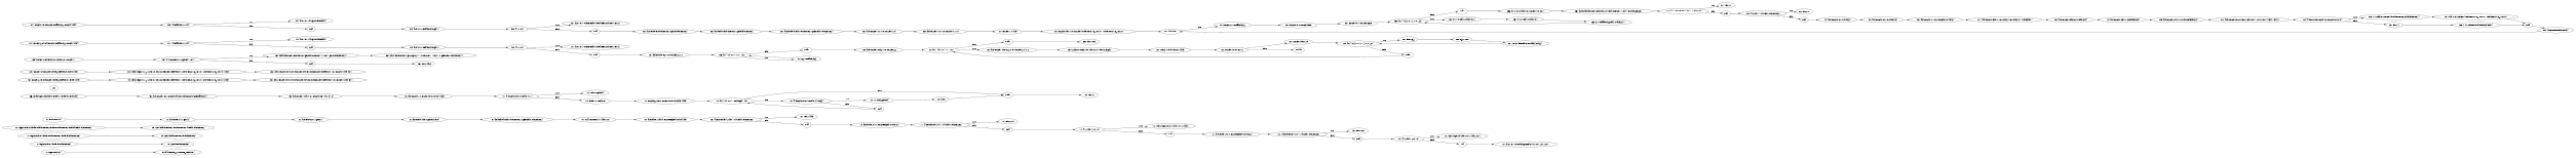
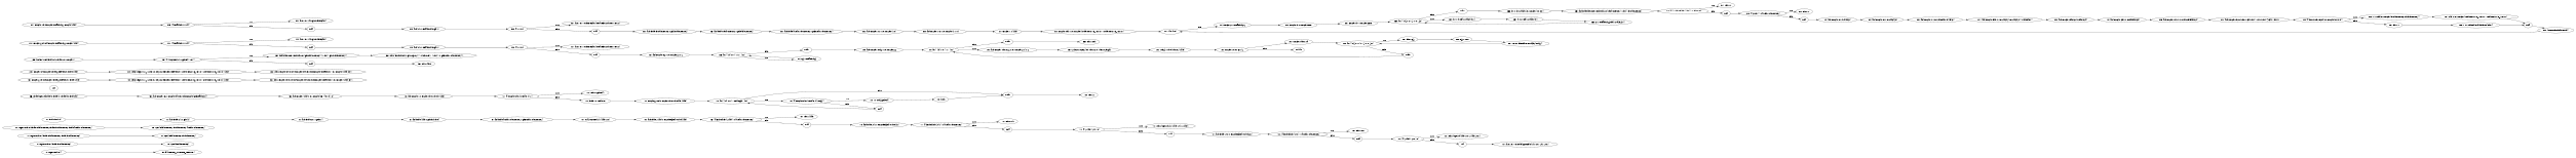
  digraph {
    fontname="Patrick Hand"
    rankdir=LR
    node [fontname="Patrick Hand"]
    edge [fontname="Patrick Hand"]
    n1 [label="14:  LaguerreSolver ()"]
    n2 [label="55:  this(DEFAULT_ABSOLUTE_ACCURACY)"]
    n3 [label="62:  LaguerreSolver (double absoluteAccuracy)"]
    n4 [label="63:  super(absoluteAccuracy)"]
    n5 [label="71:  LaguerreSolver (double relativeAccuracy, double absoluteAccuracy)"]
-   n6 [label="73:  super(relativeAccuracy, absoluteAccuracy)"]
+   n6 [label="76:  super(relativeAccuracy, absoluteAccuracy)"]
    n7 [label="82:  LaguerreSolver (double relativeAccuracy, double absoluteAccuracy, double functionValueAccuracy)"]
    n8 [label="85:  super(relativeAccuracy, absoluteAccuracy, functionValueAccuracy)"]
    n9 [label="92:  double doSolve()"]
    n10 [label="96:  final double min = getMin()"]
    n11 [label="97:  final double max = getMax()"]
    n12 [label="98:  final double initial = getStartValue()"]
    n13 [label="99:  final double functionValueAccuracy = getFunctionValueAccuracy()"]
    n14 [label="101:  verifySequence(min, initial, max)"]
    n15 [label="104:  final double yInitial = computeObjectiveValue(initial)"]
    n16 [label="105:  if (FastMath.abs(yInitial) <= functionValueAccuracy)"]
    n17 [label="106:  return initial;"]
    n18 [label=endif]
    n19 [label="110:  final double yMin = computeObjectiveValue(min)"]
    n20 [label="111:  if (FastMath.abs(yMin) <= functionValueAccuracy)"]
    n21 [label="112:  return min;"]
    n22 [label=endif]
    n23 [label="116:  if (yInitial * yMin < 0)"]
    n24 [label="117:  return laguerre(min, initial, yMin, yInitial);"]
    n25 [label=endif]
    n26 [label="121:  final double yMax = computeObjectiveValue(max)"]
    n27 [label="122:  if (FastMath.abs(yMax) <= functionValueAccuracy)"]
    n28 [label="123:  return max;"]
    n29 [label=endif]
    n30 [label="127:  if (yInitial * yMax < 0)"]
    n31 [label="128:  return laguerre(initial, max, yInitial, yMax);"]
    n32 [label=endif]
    n33 [label="131:  throw new NoBracketingException(min, max, yMin, yMax)"]
    n34 [label="155:  double laguerre(double lo, double hi,  double fLo, double fHi)"]
    n35 [label="157:  final Complex c[] = ComplexUtils.convertToComplex(getCoefficients())"]
    n36 [label="159:  final Complex initial = new Complex(0.5 * (lo + hi), 0)"]
    n37 [label="160:  final Complex z = complexSolver.solve(c, initial)"]
    n38 [label="161:  if (complexSolver.isRoot(lo, hi, z))"]
    n39 [label="162:  return z.getReal();"]
    n40 [label="164:  double r = Double.NaN"]
    n41 [label="166:  Complex[] root = complexSolver.solveAll(c, initial)"]
    n42 [label=endif]
    n43 [label="167:  for (  int i = 0 ; i < root.length ;   i++)"]
    n44 [label=endfor]
    n45 [label="168:  if (complexSolver.isRoot(lo, hi, root[i]))"]
    n46 [label="173:  return r;"]
    n47 [label="169:  r = root[i].getReal()"]
    n48 [label=endif]
    n49 [label="170:  break;"]
    n50 [label="193:  Complex[] solveAllComplex(double[] coefficients,  double initial)"]
    n51 [label="198:  setup(Integer.MAX_VALUE, new PolynomialFunction(coefficients), Double.NEGATIVE_INFINITY, Double.POSITIVE_INFINITY, initial)"]
    n52 [label="203:  return complexSolver.solveAll(ComplexUtils.convertToComplex(coefficients), new Complex(initial, 0d));"]
    n53 [label="223:  Complex solveComplex(double[] coefficients, double initial)"]
    n54 [label="228:  setup(Integer.MAX_VALUE, new PolynomialFunction(coefficients), Double.NEGATIVE_INFINITY, Double.POSITIVE_INFINITY, initial)"]
    n55 [label="233:  return complexSolver.solve(ComplexUtils.convertToComplex(coefficients),  new Complex(initial, 0d));"]
    n56 [label="250:  boolean isRoot(double min, double max, Complex z)"]
    n57 [label="251:  if (isSequence(min, z.getReal(), max))"]
    n58 [label="252:  double tolerance = FastMath.max(getRelativeAccuracy() * z.abs(), getAbsoluteAccuracy())"]
    n59 [label=endif]
    n60 [label="253:  return (FastMath.abs(z.getImaginary()) <= tolerance) ||  (z.abs() <= getFunctionValueAccuracy());"]
    n61 [label="256:  return false;"]
    n62 [label="272:  Complex[] solveAll(Complex coefficients[], Complex initial)"]
    n63 [label="276:  if (coefficients == null)"]
    n64 [label="277:  throw new NullArgumentException()"]
    n65 [label=endif]
    n66 [label="279:  final int n = coefficients.length - 1"]
    n67 [label="280:  if (n == 0)"]
    n68 [label="281:  throw new NoDataException(LocalizedFormats.POLYNOMIAL)"]
    n69 [label=endif]
    n70 [label="284:  final Complex c[] = new Complex[n + 1]"]
    n71 [label="285:  for (  int i = 0 ; i <= n ;   i++)"]
    n72 [label=endfor]
    n73 [label="286:  c[i] = coefficients[i]"]
    n74 [label="290:  final Complex root[] = new Complex[n]"]
    n75 [label="291:  for (  int i = 0 ; i < n ;   i++)"]
    n76 [label=endfor]
    n77 [label="292:  final Complex subarray[] = new Complex[n - i + 1]"]
    n78 [label="305:  return root;"]
    n79 [label="293:  System.arraycopy(c, 0, subarray, 0, subarray.length)"]
    n80 [label="294:  root[i] = solve(subarray, initial)"]
    n81 [label="296:  Complex newc = c[n - i]"]
    n82 [label="297:  Complex oldc = null"]
    n83 [label=endwhile]
    n84 [label="298:  for (  int j = n - i - 1 ; j >= 0 ;   j--)"]
    n85 [label=endfor]
    n86 [label="299:  oldc = c[j]"]
    n87 [label="300:  c[j] = newc"]
    n88 [label="301:  newc = oldc.add(newc.multiply(root[i]))"]
    n89 [label="321:  Complex solve(Complex coefficients[], Complex initial)"]
    n90 [label="325:  if (coefficients == null)"]
    n91 [label="326:  throw new NullArgumentException()"]
    n92 [label=endif]
    n93 [label="329:  final int n = coefficients.length - 1"]
    n94 [label="330:  if (n == 0)"]
    n95 [label="331:  throw new NoDataException(LocalizedFormats.POLYNOMIAL)"]
    n96 [label=endif]
    n97 [label="334:  final double absoluteAccuracy = getAbsoluteAccuracy()"]
    n98 [label="335:  final double relativeAccuracy = getRelativeAccuracy()"]
    n99 [label="336:  final double functionValueAccuracy = getFunctionValueAccuracy()"]
    n100 [label="338:  final Complex nC  = new Complex(n, 0)"]
    n101 [label="339:  final Complex n1C = new Complex(n - 1, 0)"]
    n102 [label="341:  Complex z = initial"]
    n103 [label="342:  Complex oldz = new Complex(Double.POSITIVE_INFINITY,  Double.POSITIVE_INFINITY)"]
    n104 [label="344:  while (true)"]
    n105 [label="347:  Complex pv = coefficients[n]"]
    n106 [label="348:  Complex dv = Complex.ZERO"]
    n107 [label="349:  Complex d2v = Complex.ZERO"]
    n108 [label="350:  for (  int j = n-1 ; j >= 0 ;   j--)"]
    n109 [label=endfor]
    n110 [label="351:  d2v = dv.add(z.multiply(d2v))"]
    n111 [label="355:  d2v = d2v.multiply(new Complex(2.0, 0.0))"]
    n112 [label="352:  dv = pv.add(z.multiply(dv))"]
    n113 [label="358:  final double tolerance = FastMath.max(relativeAccuracy * z.abs(), absoluteAccuracy)"]
    n114 [label="353:  pv = coefficients[j].add(z.multiply(pv))"]
    n115 [label="360:  if ((z.subtract(oldz)).abs() <= tolerance)"]
    n116 [label="361:  return z;"]
    n117 [label=endif]
    n118 [label="363:  if (pv.abs() <= functionValueAccuracy)"]
    n119 [label="364:  return z;"]
    n120 [label=endif]
    n121 [label="368:  final Complex G = dv.divide(pv)"]
    n122 [label="369:  final Complex G2 = G.multiply(G)"]
    n123 [label="370:  final Complex H = G2.subtract(d2v.divide(pv))"]
    n124 [label="371:  final Complex delta = n1C.multiply((nC.multiply(H)).subtract(G2))"]
    n125 [label="373:  final Complex deltaSqrt = delta.sqrt()"]
    n126 [label="374:  final Complex dplus = G.add(deltaSqrt)"]
    n127 [label="375:  final Complex dminus = G.subtract(deltaSqrt)"]
    n128 [label="376:  final Complex denominator = dplus.abs() > dminus.abs() ? dplus : dminus"]
    n129 [label="379:  if (denominator.equals(new Complex(0.0, 0.0)))"]
    n130 [label="380:  z = z.add(new Complex(absoluteAccuracy, absoluteAccuracy))"]
    n131 [label="384:  oldz = z"]
    n132 [label="381:  oldz = new Complex(Double.POSITIVE_INFINITY,  Double.POSITIVE_INFINITY)"]
    n133 [label="385:  z = z.subtract(nC.divide(denominator))"]
    n134 [label=endif]
    n135 [label="387:  incrementEvaluationCount()"]
    n1 -> n2
    n3 -> n4
    n5 -> n6
    n7 -> n8
    n9 -> n10
    n10 -> n11
    n11 -> n12
    n12 -> n13
    n13 -> n14
    n14 -> n15
    n15 -> n16
    n16 -> n17 [label=True]
    n16 -> n18 [label=False]
    n18 -> n19
    n19 -> n20
    n20 -> n21 [label=True]
    n20 -> n22 [label=False]
    n22 -> n23
    n23 -> n24 [label=True]
    n23 -> n25 [label=False]
    n25 -> n26
    n26 -> n27
    n27 -> n28 [label=True]
    n27 -> n29 [label=False]
    n29 -> n30
    n30 -> n31 [label=True]
    n30 -> n32 [label=False]
    n32 -> n33
    n34 -> n35
    n35 -> n36
    n36 -> n37
    n37 -> n38
    n38 -> n39 [label=True]
    n38 -> n40 [label=False]
    n40 -> n41
    n41 -> n43
    n43 -> n44 [label=False]
    n43 -> n45 [label=True]
    n44 -> n46
    n45 -> n47 [label=True]
    n45 -> n48 [label=False]
    n47 -> n49
    n48 -> n43
    n49 -> n44
    n50 -> n51
    n51 -> n52
    n53 -> n54
    n54 -> n55
    n56 -> n57
    n57 -> n58 [label=True]
    n57 -> n59 [label=False]
    n58 -> n60
    n59 -> n61
    n62 -> n63
    n63 -> n64 [label=True]
    n63 -> n65 [label=False]
    n65 -> n66
    n66 -> n67
    n67 -> n68 [label=True]
    n67 -> n69 [label=False]
    n69 -> n70
    n70 -> n71
    n71 -> n72 [label=False]
    n71 -> n73 [label=True]
    n72 -> n74
    n73 -> n71
    n74 -> n75
    n75 -> n76 [label=False]
    n75 -> n77 [label=True]
    n76 -> n78
    n77 -> n79
    n79 -> n80
    n80 -> n81
    n81 -> n82
    n81 -> n83 [label=False]
    n82 -> n84
    n84 -> n85 [label=False]
    n84 -> n86 [label=True]
    n85 -> n75
    n86 -> n87
    n87 -> n88
    n88 -> n84
    n89 -> n90
    n90 -> n91 [label=True]
    n90 -> n92 [label=False]
    n92 -> n93
    n93 -> n94
    n94 -> n95 [label=True]
    n94 -> n96 [label=False]
    n96 -> n97
    n97 -> n98
    n98 -> n99
    n99 -> n100
    n100 -> n101
    n101 -> n102
    n102 -> n103
    n103 -> n104
    n104 -> n105 [label=True]
    n105 -> n106
    n106 -> n107
    n107 -> n108
    n108 -> n109 [label=False]
    n108 -> n110 [label=True]
    n109 -> n111
    n110 -> n112
    n111 -> n113
    n112 -> n114
    n113 -> n115
    n114 -> n108
    n115 -> n116 [label=True]
    n115 -> n117 [label=False]
    n117 -> n118
    n118 -> n119 [label=True]
    n118 -> n120 [label=False]
    n120 -> n121
    n121 -> n122
    n122 -> n123
    n123 -> n124
    n124 -> n125
    n125 -> n126
    n126 -> n127
    n127 -> n128
    n128 -> n129
    n129 -> n130 [label=True]
    n129 -> n131 [label=False]
    n130 -> n132
    n131 -> n133
    n132 -> n134
    n133 -> n134
    n134 -> n135
    n135 -> n104
  }
